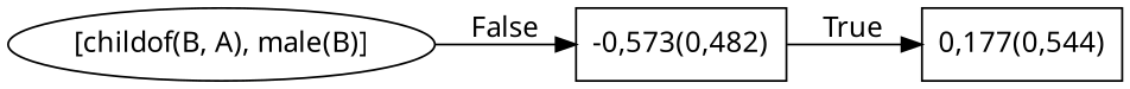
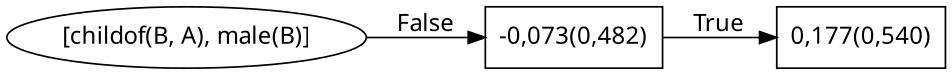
  digraph {
    fontname="Noto Sans"
    rankdir=LR
    node [fontname="Noto Sans" shape=box]
    edge [fontname="Noto Sans"]
    n1 [label="[childof(B, A), male(B)]" shape=""]
-   n2 [label="-0,573(0,482)"]
-   n3 [label="0,177(0,544)"]
+   n2 [label="-0,073(0,482)"]
+   n3 [label="0,177(0,540)"]
    n1 -> n2 [label=False]
    n2 -> n3 [label=True]
  }
